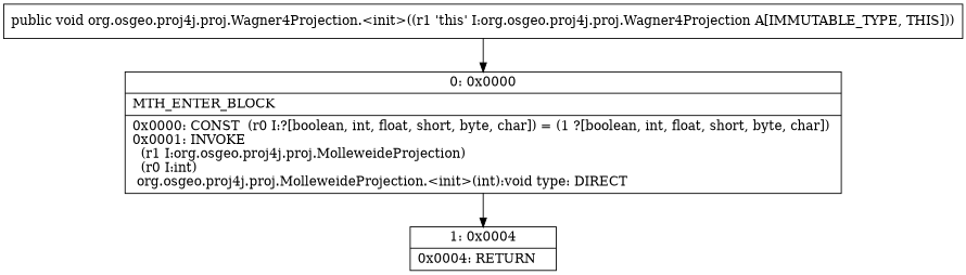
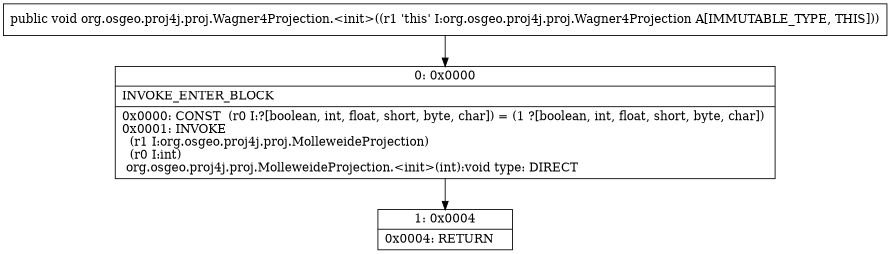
  digraph {
    node [shape=record]
-   n1 [label="{0\:\ 0x0000|MTH_ENTER_BLOCK\l|0x0000: CONST  (r0 I:?[boolean, int, float, short, byte, char]) = (1 ?[boolean, int, float, short, byte, char]) \l0x0001: INVOKE  \l  (r1 I:org.osgeo.proj4j.proj.MolleweideProjection)\l  (r0 I:int)\l org.osgeo.proj4j.proj.MolleweideProjection.\<init\>(int):void type: DIRECT \l}"]
+   n1 [label="{0\:\ 0x0000|INVOKE_ENTER_BLOCK\l|0x0000: CONST  (r0 I:?[boolean, int, float, short, byte, char]) = (1 ?[boolean, int, float, short, byte, char]) \l0x0001: INVOKE  \l  (r1 I:org.osgeo.proj4j.proj.MolleweideProjection)\l  (r0 I:int)\l org.osgeo.proj4j.proj.MolleweideProjection.\<init\>(int):void type: DIRECT \l}"]
    n2 [label="{1\:\ 0x0004|0x0004: RETURN   \l}"]
    n3 [label="{public void org.osgeo.proj4j.proj.Wagner4Projection.\<init\>((r1 'this' I:org.osgeo.proj4j.proj.Wagner4Projection A[IMMUTABLE_TYPE, THIS])) }"]
    n1 -> n2
    n3 -> n1
  }
